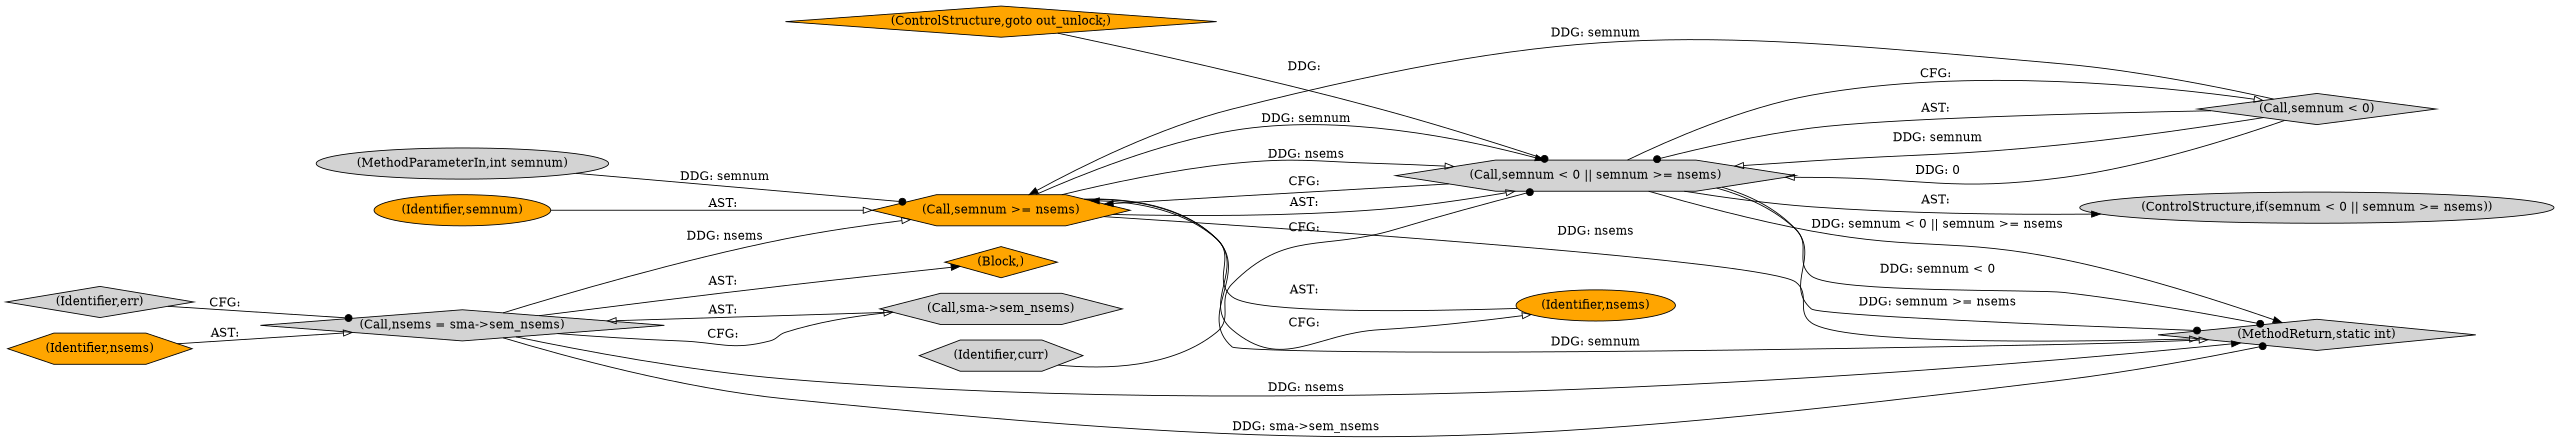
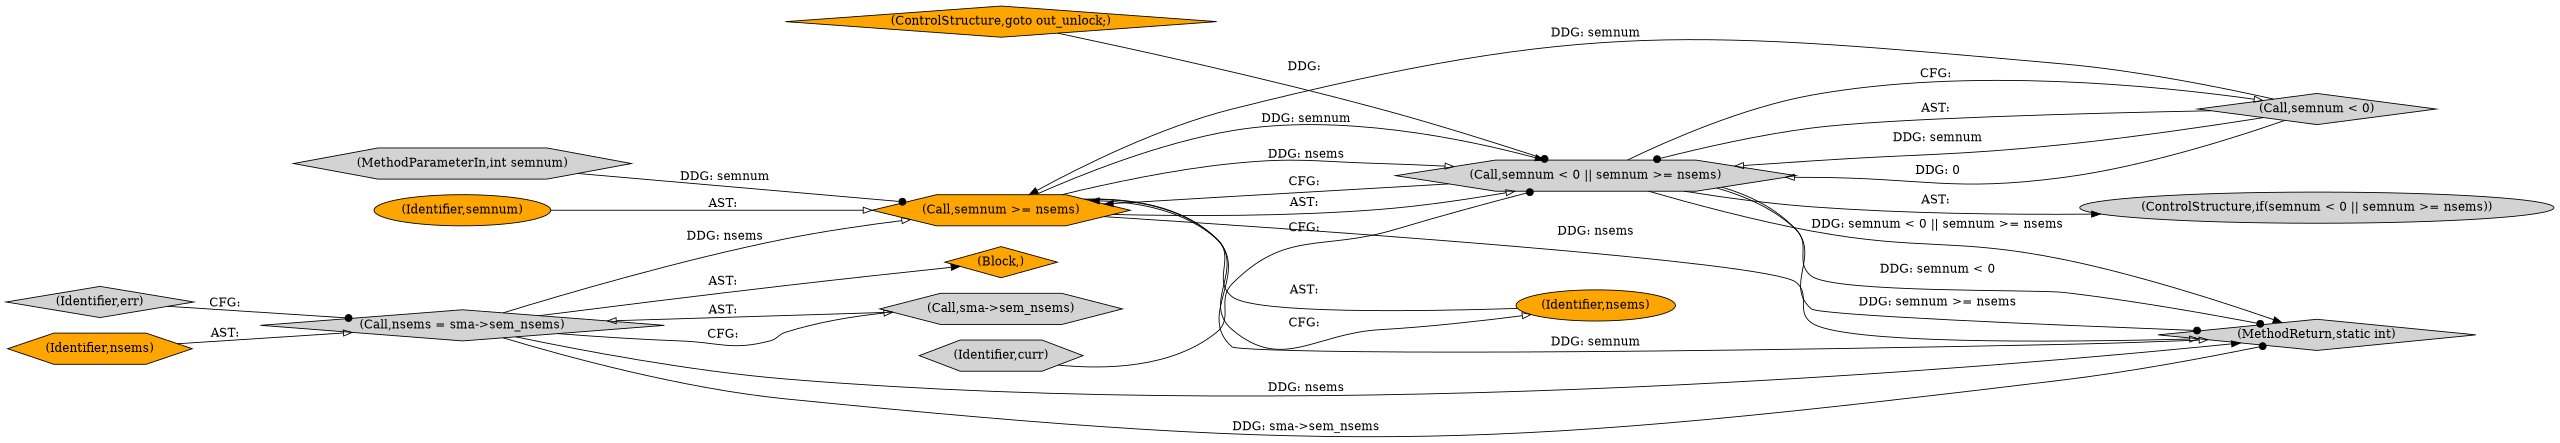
  digraph {
    rankdir=LR
    node [fillcolor=lightgrey shape=diamond style=filled]
    edge [arrowhead=onormal]
    n1 [label="(Call,nsems = sma->sem_nsems)"]
    n2 [fillcolor=orange label="(Call,semnum >= nsems)" shape=hexagon]
    n3 [label="(MethodReturn,static int)"]
    n4 [fillcolor=orange label="(Block,)"]
    n5 [label="(Call,sma->sem_nsems)" shape=hexagon]
    n6 [label="(Call,semnum < 0 || semnum >= nsems)" shape=hexagon]
    n7 [fillcolor=orange label="(Identifier,nsems)" shape=ellipse]
    n8 [label="(ControlStructure,if(semnum < 0 || semnum >= nsems))" shape=ellipse]
    n9 [label="(Call,semnum < 0)"]
    n10 [label="(Identifier,err)"]
    n11 [fillcolor=orange label="(Identifier,semnum)" shape=ellipse]
    n12 [label="(Identifier,curr)" shape=hexagon]
    n13 [fillcolor=orange label="(ControlStructure,goto out_unlock;)"]
-   n14 [label="(MethodParameterIn,int semnum)" shape=ellipse]
+   n14 [label="(MethodParameterIn,int semnum)" shape=hexagon]
    n15 [fillcolor=orange label="(Identifier,nsems)" shape=hexagon]
    n1 -> n2 [label="DDG: nsems"]
    n1 -> n3 [arrowhead=normal label="DDG: nsems"]
    n1 -> n3 [arrowhead=dot label="DDG: sma->sem_nsems"]
    n1 -> n4 [arrowhead=normal label="AST: "]
    n1 -> n5 [label="CFG: "]
    n2 -> n3 [label="DDG: nsems"]
    n2 -> n3 [label="DDG: semnum"]
    n2 -> n6 [label="AST: "]
    n2 -> n6 [arrowhead=normal label="DDG: semnum"]
    n2 -> n6 [label="DDG: nsems"]
    n2 -> n7 [label="CFG: "]
    n5 -> n1 [label="AST: "]
    n6 -> n2 [arrowhead=normal label="CFG: "]
    n6 -> n3 [arrowhead=normal label="DDG: semnum < 0 || semnum >= nsems"]
    n6 -> n3 [arrowhead=dot label="DDG: semnum < 0"]
    n6 -> n3 [arrowhead=dot label="DDG: semnum >= nsems"]
    n6 -> n8 [arrowhead=normal label="AST: "]
    n6 -> n9 [label="CFG: "]
    n7 -> n2 [arrowhead=normal label="AST: "]
    n9 -> n2 [arrowhead=normal label="DDG: semnum"]
    n9 -> n6 [arrowhead=dot label="AST: "]
    n9 -> n6 [label="DDG: semnum"]
    n9 -> n6 [label="DDG: 0"]
    n10 -> n1 [arrowhead=dot label="CFG: "]
    n11 -> n2 [label="AST: "]
    n12 -> n6 [arrowhead=dot label="CFG: "]
    n13 -> n6 [arrowhead=dot label="DDG: "]
    n14 -> n2 [arrowhead=dot label="DDG: semnum"]
    n15 -> n1 [label="AST: "]
  }
